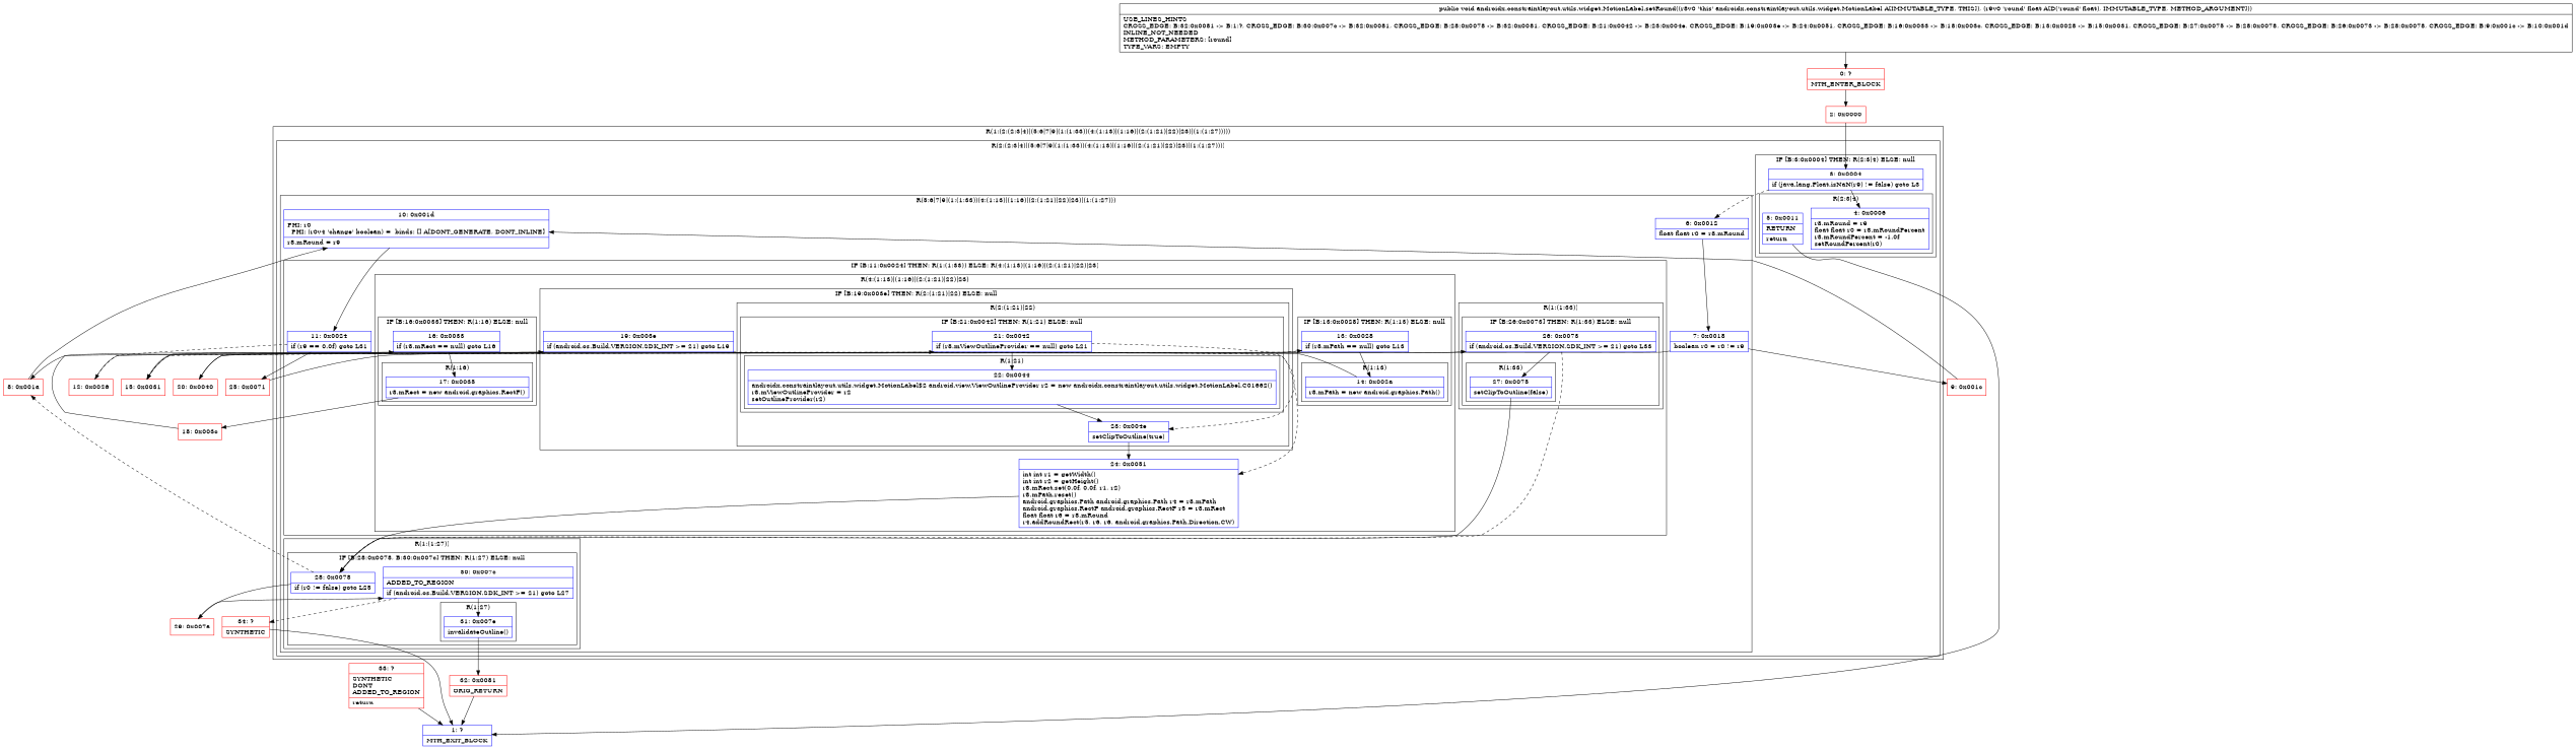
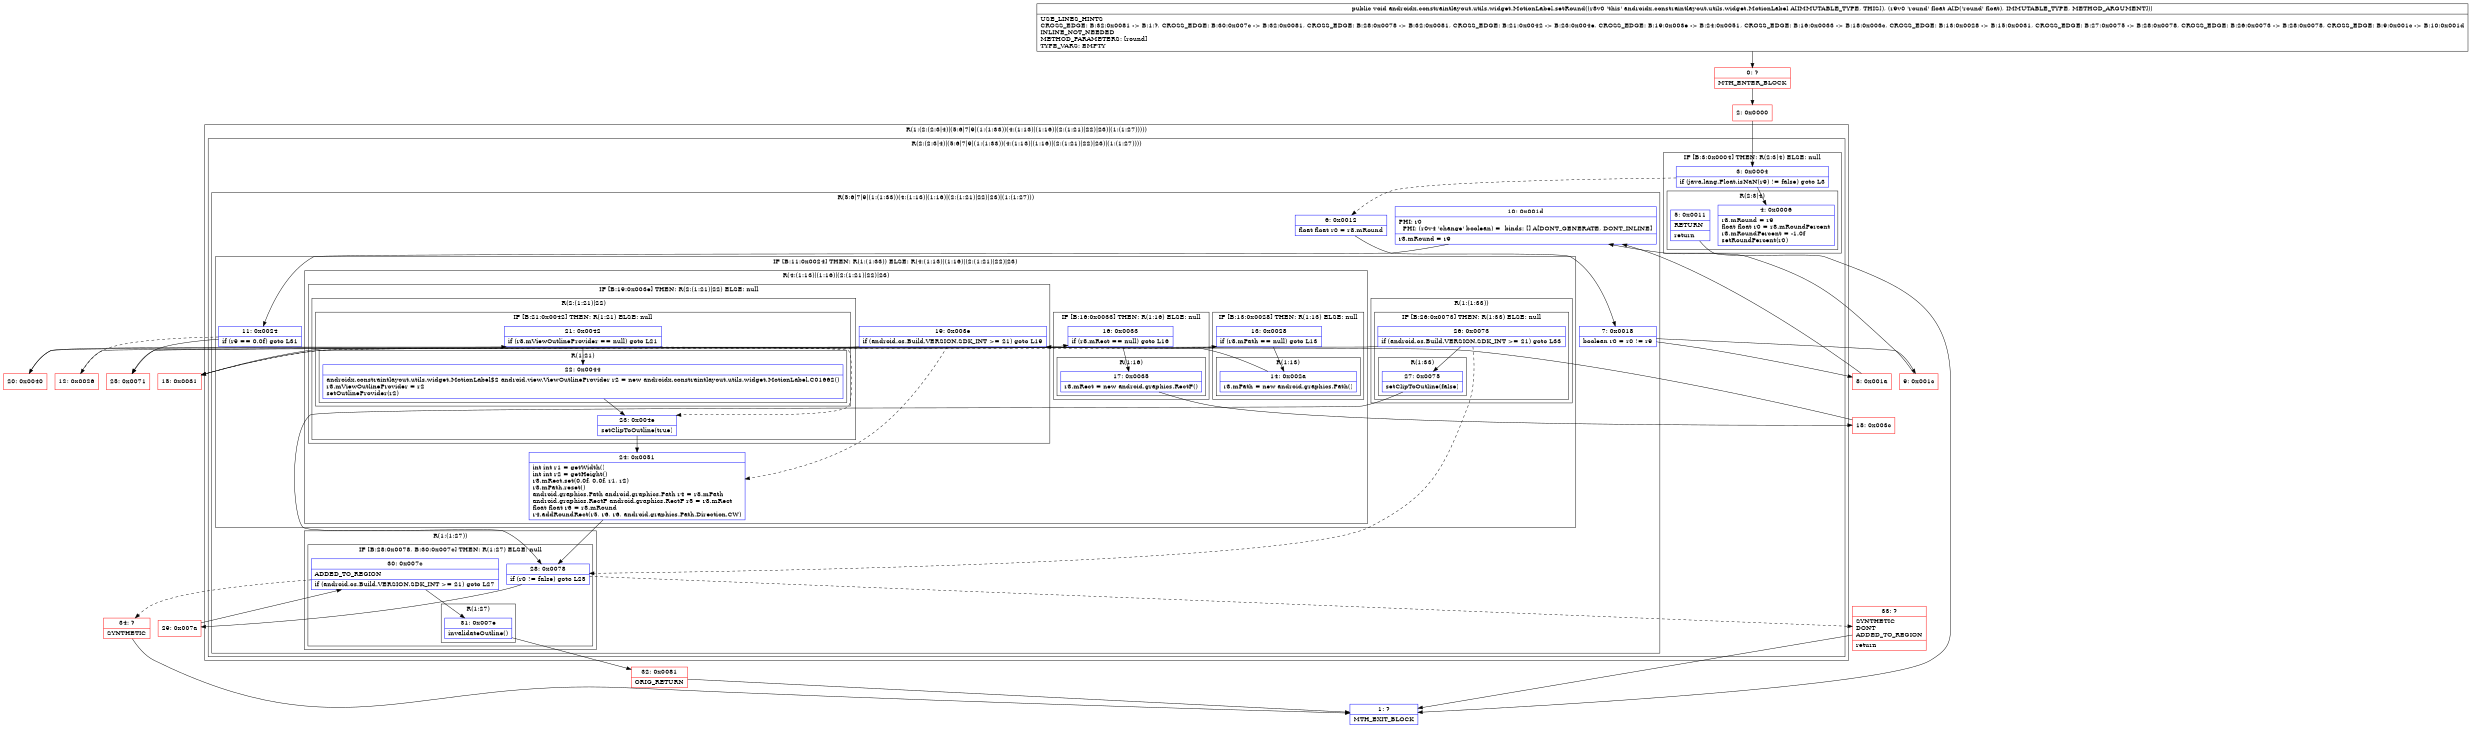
  digraph {
    node [color=blue shape=record]
    n1 [label="{4\:\ 0x0006|r8.mRound = r9\lfloat float r0 = r8.mRoundPercent\lr8.mRoundPercent = \-1.0f\lsetRoundPercent(r0)\l}"]
    n2 [label="{5\:\ 0x0011|RETURN\l|return\l}"]
    n3 [label="{3\:\ 0x0004|if (java.lang.Float.isNaN(r9) != false) goto L3\l}"]
    n4 [label="{27\:\ 0x0075|setClipToOutline(false)\l}"]
    n5 [label="{26\:\ 0x0073|if (android.os.Build.VERSION.SDK_INT \>= 21) goto L33\l}"]
    n6 [label="{14\:\ 0x002a|r8.mPath = new android.graphics.Path()\l}"]
    n7 [label="{13\:\ 0x0028|if (r8.mPath == null) goto L13\l}"]
    n8 [label="{17\:\ 0x0035|r8.mRect = new android.graphics.RectF()\l}"]
    n9 [label="{16\:\ 0x0033|if (r8.mRect == null) goto L16\l}"]
    n10 [label="{22\:\ 0x0044|androidx.constraintlayout.utils.widget.MotionLabel$2 android.view.ViewOutlineProvider r2 = new androidx.constraintlayout.utils.widget.MotionLabel.C01662()\lr8.mViewOutlineProvider = r2\lsetOutlineProvider(r2)\l}"]
    n11 [label="{21\:\ 0x0042|if (r8.mViewOutlineProvider == null) goto L21\l}"]
    n12 [label="{23\:\ 0x004e|setClipToOutline(true)\l}"]
    n13 [label="{19\:\ 0x003e|if (android.os.Build.VERSION.SDK_INT \>= 21) goto L19\l}"]
    n14 [label="{24\:\ 0x0051|int int r1 = getWidth()\lint int r2 = getHeight()\lr8.mRect.set(0.0f, 0.0f, r1, r2)\lr8.mPath.reset()\landroid.graphics.Path android.graphics.Path r4 = r8.mPath\landroid.graphics.RectF android.graphics.RectF r5 = r8.mRect\lfloat float r6 = r8.mRound\lr4.addRoundRect(r5, r6, r6, android.graphics.Path.Direction.CW)\l}"]
    n15 [label="{11\:\ 0x0024|if (r9 == 0.0f) goto L31\l}"]
    n16 [label="{31\:\ 0x007e|invalidateOutline()\l}"]
    n17 [label="{28\:\ 0x0078|if (r0 != false) goto L25\l}"]
    n18 [label="{30\:\ 0x007c|ADDED_TO_REGION\l|if (android.os.Build.VERSION.SDK_INT \>= 21) goto L27\l}"]
    n19 [label="{6\:\ 0x0012|float float r0 = r8.mRound\l}"]
    n20 [label="{7\:\ 0x0018|boolean r0 = r0 != r9\l}"]
    n21 [label="{10\:\ 0x001d|PHI: r0 \l  PHI: (r0v4 'change' boolean) =  binds: [] A[DONT_GENERATE, DONT_INLINE]\l|r8.mRound = r9\l}"]
    n22 [label="{1\:\ ?|MTH_EXIT_BLOCK\l}"]
    n23 [color=red label="{15\:\ 0x0031}"]
    n24 [color=red label="{18\:\ 0x003c}"]
    n25 [color=red label="{20\:\ 0x0040}"]
    n26 [color=red label="{12\:\ 0x0026}"]
    n27 [color=red label="{25\:\ 0x0071}"]
    n28 [color=red label="{32\:\ 0x0081|ORIG_RETURN\l}"]
    n29 [color=red label="{29\:\ 0x007a}"]
    n30 [color=red label="{33\:\ ?|SYNTHETIC\lDONT\lADDED_TO_REGION\l|return\l}"]
    n31 [color=red label="{34\:\ ?|SYNTHETIC\l}"]
    n32 [color=red label="{8\:\ 0x001a}"]
    n33 [color=red label="{9\:\ 0x001c}"]
    n34 [color=red label="{0\:\ ?|MTH_ENTER_BLOCK\l}"]
    n35 [color=red label="{2\:\ 0x0000}"]
    n36 [label="{public void androidx.constraintlayout.utils.widget.MotionLabel.setRound((r8v0 'this' androidx.constraintlayout.utils.widget.MotionLabel A[IMMUTABLE_TYPE, THIS]), (r9v0 'round' float A[D('round' float), IMMUTABLE_TYPE, METHOD_ARGUMENT]))  | USE_LINES_HINTS\lCROSS_EDGE: B:32:0x0081 \-\> B:1:?, CROSS_EDGE: B:30:0x007c \-\> B:32:0x0081, CROSS_EDGE: B:28:0x0078 \-\> B:32:0x0081, CROSS_EDGE: B:21:0x0042 \-\> B:23:0x004e, CROSS_EDGE: B:19:0x003e \-\> B:24:0x0051, CROSS_EDGE: B:16:0x0033 \-\> B:18:0x003c, CROSS_EDGE: B:13:0x0028 \-\> B:15:0x0031, CROSS_EDGE: B:27:0x0075 \-\> B:28:0x0078, CROSS_EDGE: B:26:0x0073 \-\> B:28:0x0078, CROSS_EDGE: B:9:0x001c \-\> B:10:0x001d\lINLINE_NOT_NEEDED\lMETHOD_PARAMETERS: [round]\lTYPE_VARS: EMPTY\l}" color=""]
    subgraph cluster_1 {
      label="R(1:(2:(2:3|4)|(5:6|7|9|(1:(1:33))(4:(1:13)|(1:16)|(2:(1:21)|22)|23)|(1:(1:27)))))"
      subgraph cluster_2 {
        label="R(2:(2:3|4)|(5:6|7|9|(1:(1:33))(4:(1:13)|(1:16)|(2:(1:21)|22)|23)|(1:(1:27))))"
        subgraph cluster_3 {
          label="IF [B:3:0x0004] THEN: R(2:3|4) ELSE: null"
          n3
          subgraph cluster_4 {
            label="R(2:3|4)"
            n1
            n2
          }
        }
        subgraph cluster_5 {
          label="R(5:6|7|9|(1:(1:33))(4:(1:13)|(1:16)|(2:(1:21)|22)|23)|(1:(1:27)))"
          n19
          n20
          n21
          subgraph cluster_6 {
            label="IF [B:11:0x0024] THEN: R(1:(1:33)) ELSE: R(4:(1:13)|(1:16)|(2:(1:21)|22)|23)"
            n15
            subgraph cluster_7 {
              label="R(1:(1:33))"
              subgraph cluster_8 {
                label="IF [B:26:0x0073] THEN: R(1:33) ELSE: null"
                n5
                subgraph cluster_9 {
                  label="R(1:33)"
                  n4
                }
              }
            }
            subgraph cluster_10 {
              label="R(4:(1:13)|(1:16)|(2:(1:21)|22)|23)"
              n14
              subgraph cluster_11 {
                label="IF [B:13:0x0028] THEN: R(1:13) ELSE: null"
                n7
                subgraph cluster_12 {
                  label="R(1:13)"
                  n6
                }
              }
              subgraph cluster_13 {
                label="IF [B:16:0x0033] THEN: R(1:16) ELSE: null"
                n9
                subgraph cluster_14 {
                  label="R(1:16)"
                  n8
                }
              }
              subgraph cluster_15 {
                label="IF [B:19:0x003e] THEN: R(2:(1:21)|22) ELSE: null"
                n13
                subgraph cluster_16 {
                  label="R(2:(1:21)|22)"
                  n12
                  subgraph cluster_17 {
                    label="IF [B:21:0x0042] THEN: R(1:21) ELSE: null"
                    n11
                    subgraph cluster_18 {
                      label="R(1:21)"
                      n10
                    }
                  }
                }
              }
            }
          }
          subgraph cluster_19 {
            label="R(1:(1:27))"
            subgraph cluster_20 {
              label="IF [B:28:0x0078, B:30:0x007c] THEN: R(1:27) ELSE: null"
              n17
              n18
              subgraph cluster_21 {
                label="R(1:27)"
                n16
              }
            }
          }
        }
      }
    }
    n2 -> n22
    n3 -> n1
    n3 -> n19 [style=dashed]
    n4 -> n17
    n5 -> n4
    n5 -> n17 [style=dashed]
    n6 -> n23
    n7 -> n6
    n7 -> n23 [style=dashed]
    n8 -> n24
    n9 -> n8
    n10 -> n12
    n11 -> n10
    n11 -> n12 [style=dashed]
    n12 -> n14
    n13 -> n14 [style=dashed]
    n13 -> n25
    n14 -> n17
    n15 -> n26 [style=dashed]
    n15 -> n27
    n16 -> n28
    n17 -> n29
-   n17 -> n32 [style=dashed]
+   n17 -> n30 [style=dashed]
    n18 -> n16
    n18 -> n31 [style=dashed]
    n19 -> n20
    n20 -> n32
    n20 -> n33
    n21 -> n15
    n23 -> n9
    n24 -> n13
    n25 -> n11
    n26 -> n7
-   n27 -> n5
+   n5 -> n27
    n28 -> n22
    n29 -> n18
    n30 -> n22
    n31 -> n22
    n32 -> n21
    n33 -> n21
    n34 -> n35
    n35 -> n3
    n36 -> n34
  }
